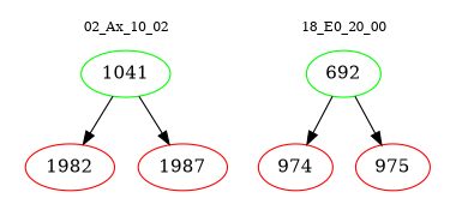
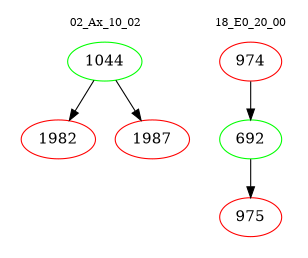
  digraph {
    node [color=red]
    edge [color=black]
-   n1 [color=green label=1041]
+   n1 [color=green label=1044]
    n2 [label=1982]
    n3 [label=1987]
    n4 [color=green label=692]
    n5 [label=974]
    n6 [label=975]
    subgraph cluster_1 {
      color=white
      fontsize=10
      label="02_Ax_10_02"
      n1
      n2
      n3
    }
    subgraph cluster_2 {
      color=white
      fontsize=10
      label="18_E0_20_00"
      n4
      n5
      n6
    }
    n1 -> n2
    n1 -> n3
-   n4 -> n5
+   n5 -> n4
    n4 -> n6
  }
